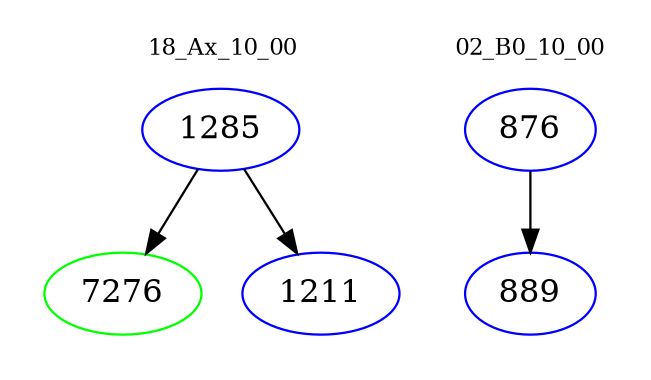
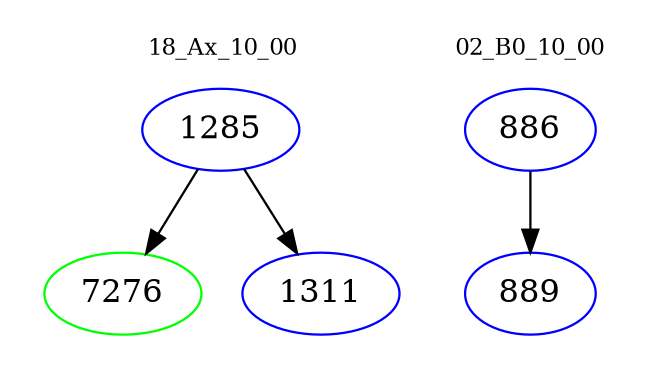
  digraph {
    node [color=blue]
    edge [color=black]
    n1 [label=1285]
    n2 [color=green label=7276]
-   n3 [label=1211]
-   n4 [label=876]
+   n3 [label=1311]
+   n4 [label=886]
    n5 [label=889]
    subgraph cluster_1 {
      color=white
      fontsize=10
      label="18_Ax_10_00"
      n1
      n2
      n3
    }
    subgraph cluster_2 {
      color=white
      fontsize=10
      label="02_B0_10_00"
      n4
      n5
    }
    n1 -> n2
    n1 -> n3
    n4 -> n5
  }
